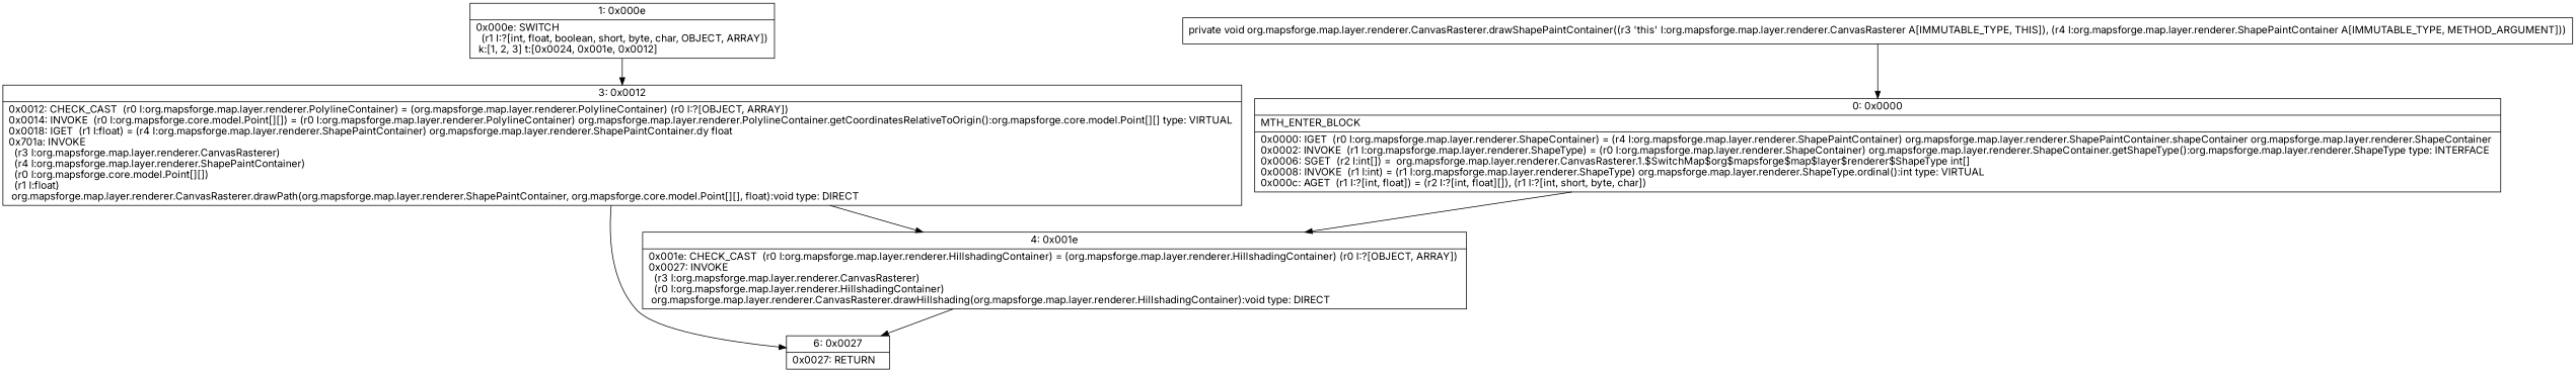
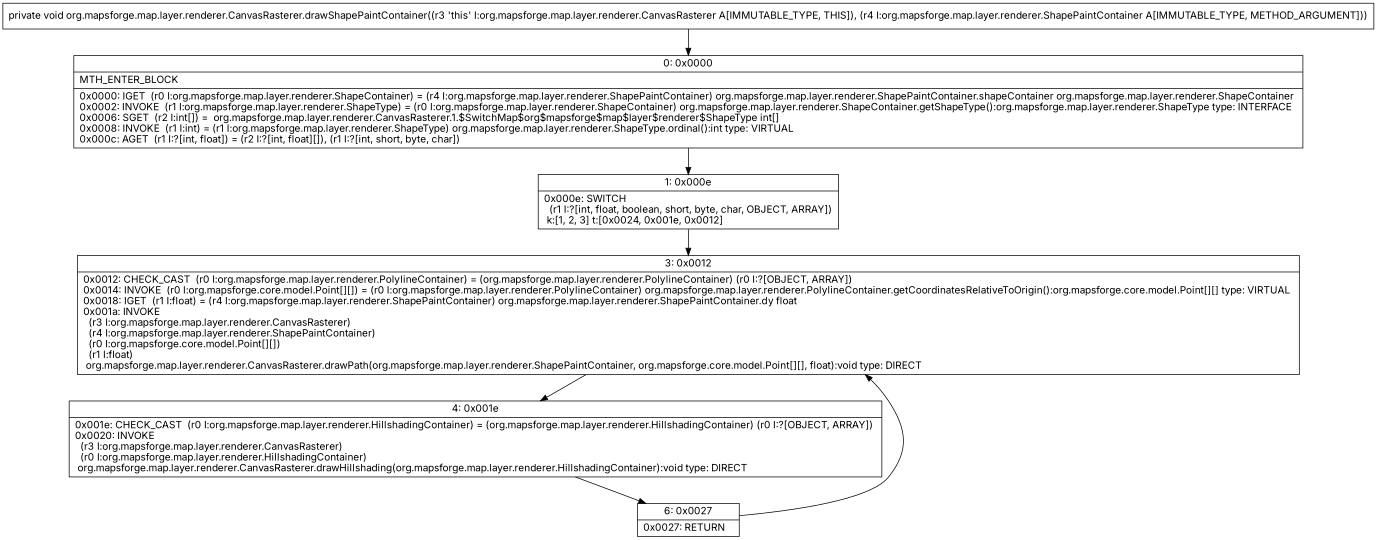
  digraph {
    fontname=Inter
    node [fontname=Inter shape=record]
    edge [fontname=Inter]
    n1 [label="{0\:\ 0x0000|MTH_ENTER_BLOCK\l|0x0000: IGET  (r0 I:org.mapsforge.map.layer.renderer.ShapeContainer) = (r4 I:org.mapsforge.map.layer.renderer.ShapePaintContainer) org.mapsforge.map.layer.renderer.ShapePaintContainer.shapeContainer org.mapsforge.map.layer.renderer.ShapeContainer \l0x0002: INVOKE  (r1 I:org.mapsforge.map.layer.renderer.ShapeType) = (r0 I:org.mapsforge.map.layer.renderer.ShapeContainer) org.mapsforge.map.layer.renderer.ShapeContainer.getShapeType():org.mapsforge.map.layer.renderer.ShapeType type: INTERFACE \l0x0006: SGET  (r2 I:int[]) =  org.mapsforge.map.layer.renderer.CanvasRasterer.1.$SwitchMap$org$mapsforge$map$layer$renderer$ShapeType int[] \l0x0008: INVOKE  (r1 I:int) = (r1 I:org.mapsforge.map.layer.renderer.ShapeType) org.mapsforge.map.layer.renderer.ShapeType.ordinal():int type: VIRTUAL \l0x000c: AGET  (r1 I:?[int, float]) = (r2 I:?[int, float][]), (r1 I:?[int, short, byte, char]) \l}"]
    n2 [label="{1\:\ 0x000e|0x000e: SWITCH  \l  (r1 I:?[int, float, boolean, short, byte, char, OBJECT, ARRAY])\l k:[1, 2, 3] t:[0x0024, 0x001e, 0x0012] \l}"]
-   n3 [label="{3\:\ 0x0012|0x0012: CHECK_CAST  (r0 I:org.mapsforge.map.layer.renderer.PolylineContainer) = (org.mapsforge.map.layer.renderer.PolylineContainer) (r0 I:?[OBJECT, ARRAY]) \l0x0014: INVOKE  (r0 I:org.mapsforge.core.model.Point[][]) = (r0 I:org.mapsforge.map.layer.renderer.PolylineContainer) org.mapsforge.map.layer.renderer.PolylineContainer.getCoordinatesRelativeToOrigin():org.mapsforge.core.model.Point[][] type: VIRTUAL \l0x0018: IGET  (r1 I:float) = (r4 I:org.mapsforge.map.layer.renderer.ShapePaintContainer) org.mapsforge.map.layer.renderer.ShapePaintContainer.dy float \l0x701a: INVOKE  \l  (r3 I:org.mapsforge.map.layer.renderer.CanvasRasterer)\l  (r4 I:org.mapsforge.map.layer.renderer.ShapePaintContainer)\l  (r0 I:org.mapsforge.core.model.Point[][])\l  (r1 I:float)\l org.mapsforge.map.layer.renderer.CanvasRasterer.drawPath(org.mapsforge.map.layer.renderer.ShapePaintContainer, org.mapsforge.core.model.Point[][], float):void type: DIRECT \l}"]
-   n4 [label="{4\:\ 0x001e|0x001e: CHECK_CAST  (r0 I:org.mapsforge.map.layer.renderer.HillshadingContainer) = (org.mapsforge.map.layer.renderer.HillshadingContainer) (r0 I:?[OBJECT, ARRAY]) \l0x0027: INVOKE  \l  (r3 I:org.mapsforge.map.layer.renderer.CanvasRasterer)\l  (r0 I:org.mapsforge.map.layer.renderer.HillshadingContainer)\l org.mapsforge.map.layer.renderer.CanvasRasterer.drawHillshading(org.mapsforge.map.layer.renderer.HillshadingContainer):void type: DIRECT \l}"]
+   n3 [label="{3\:\ 0x0012|0x0012: CHECK_CAST  (r0 I:org.mapsforge.map.layer.renderer.PolylineContainer) = (org.mapsforge.map.layer.renderer.PolylineContainer) (r0 I:?[OBJECT, ARRAY]) \l0x0014: INVOKE  (r0 I:org.mapsforge.core.model.Point[][]) = (r0 I:org.mapsforge.map.layer.renderer.PolylineContainer) org.mapsforge.map.layer.renderer.PolylineContainer.getCoordinatesRelativeToOrigin():org.mapsforge.core.model.Point[][] type: VIRTUAL \l0x0018: IGET  (r1 I:float) = (r4 I:org.mapsforge.map.layer.renderer.ShapePaintContainer) org.mapsforge.map.layer.renderer.ShapePaintContainer.dy float \l0x001a: INVOKE  \l  (r3 I:org.mapsforge.map.layer.renderer.CanvasRasterer)\l  (r4 I:org.mapsforge.map.layer.renderer.ShapePaintContainer)\l  (r0 I:org.mapsforge.core.model.Point[][])\l  (r1 I:float)\l org.mapsforge.map.layer.renderer.CanvasRasterer.drawPath(org.mapsforge.map.layer.renderer.ShapePaintContainer, org.mapsforge.core.model.Point[][], float):void type: DIRECT \l}"]
+   n4 [label="{4\:\ 0x001e|0x001e: CHECK_CAST  (r0 I:org.mapsforge.map.layer.renderer.HillshadingContainer) = (org.mapsforge.map.layer.renderer.HillshadingContainer) (r0 I:?[OBJECT, ARRAY]) \l0x0020: INVOKE  \l  (r3 I:org.mapsforge.map.layer.renderer.CanvasRasterer)\l  (r0 I:org.mapsforge.map.layer.renderer.HillshadingContainer)\l org.mapsforge.map.layer.renderer.CanvasRasterer.drawHillshading(org.mapsforge.map.layer.renderer.HillshadingContainer):void type: DIRECT \l}"]
    n5 [label="{6\:\ 0x0027|0x0027: RETURN   \l}"]
    n6 [label="{private void org.mapsforge.map.layer.renderer.CanvasRasterer.drawShapePaintContainer((r3 'this' I:org.mapsforge.map.layer.renderer.CanvasRasterer A[IMMUTABLE_TYPE, THIS]), (r4 I:org.mapsforge.map.layer.renderer.ShapePaintContainer A[IMMUTABLE_TYPE, METHOD_ARGUMENT])) }"]
-   n1 -> n4
+   n1 -> n2
    n2 -> n3
    n3 -> n4
-   n3 -> n5
+   n5 -> n3
    n4 -> n5
    n6 -> n1
  }
